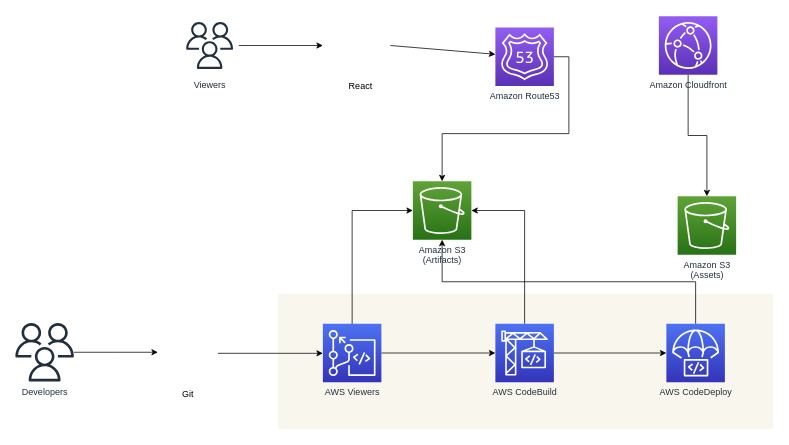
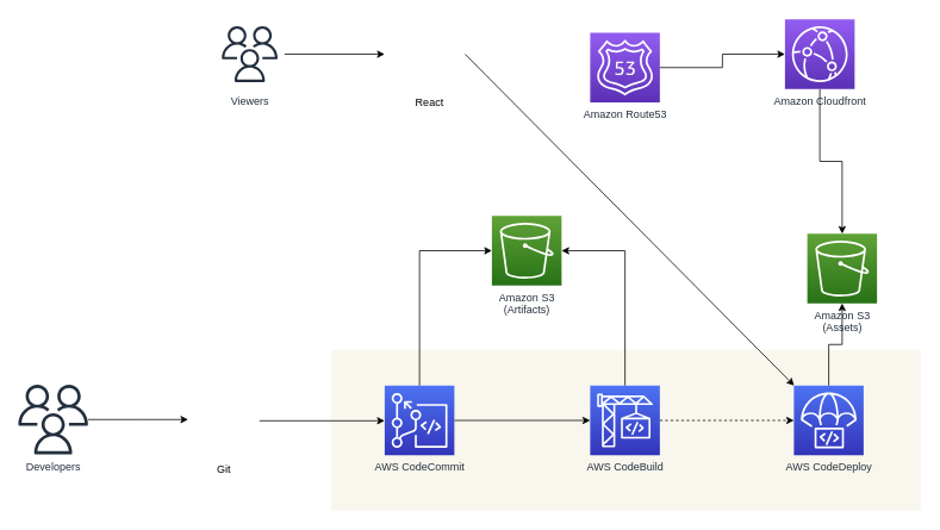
  <mxCell id="0" />
  <mxCell id="1" parent="0" />
  <mxCell id="2" value="" style="rounded=0;whiteSpace=wrap;html=1;fillColor=#f9f7ed;strokeColor=none;" vertex="1" parent="1"><mxGeometry x="370" y="391" width="660" height="180" as="geometry" /></mxCell>
  <mxCell id="3" style="edgeStyle=orthogonalEdgeStyle;rounded=0;orthogonalLoop=1;jettySize=auto;html=1;exitX=1;exitY=0.5;exitDx=0;exitDy=0;exitPerimeter=0;entryX=0;entryY=0.5;entryDx=0;entryDy=0;entryPerimeter=0;" edge="1" parent="1" source="4" target="7"><mxGeometry relative="1" as="geometry" /></mxCell>
- <mxCell id="4" value="AWS Viewers" style="sketch=0;points=[[0,0,0],[0.25,0,0],[0.5,0,0],[0.75,0,0],[1,0,0],[0,1,0],[0.25,1,0],[0.5,1,0],[0.75,1,0],[1,1,0],[0,0.25,0],[0,0.5,0],[0,0.75,0],[1,0.25,0],[1,0.5,0],[1,0.75,0]];outlineConnect=0;fontColor=#232F3E;gradientColor=#4D72F3;gradientDirection=north;fillColor=#3334B9;strokeColor=#ffffff;dashed=0;verticalLabelPosition=bottom;verticalAlign=top;align=center;html=1;fontSize=12;fontStyle=0;aspect=fixed;shape=mxgraph.aws4.resourceIcon;resIcon=mxgraph.aws4.codecommit;" parent="1" vertex="1"><mxGeometry x="430" y="431" width="78" height="78" as="geometry" /></mxCell>
- <mxCell id="5" style="edgeStyle=orthogonalEdgeStyle;rounded=0;orthogonalLoop=1;jettySize=auto;html=1;exitX=1;exitY=0.5;exitDx=0;exitDy=0;exitPerimeter=0;entryX=0;entryY=0.5;entryDx=0;entryDy=0;entryPerimeter=0;" edge="1" parent="1" source="7" target="9"><mxGeometry relative="1" as="geometry" /></mxCell>
+ <mxCell id="4" value="AWS CodeCommit" style="sketch=0;points=[[0,0,0],[0.25,0,0],[0.5,0,0],[0.75,0,0],[1,0,0],[0,1,0],[0.25,1,0],[0.5,1,0],[0.75,1,0],[1,1,0],[0,0.25,0],[0,0.5,0],[0,0.75,0],[1,0.25,0],[1,0.5,0],[1,0.75,0]];outlineConnect=0;fontColor=#232F3E;gradientColor=#4D72F3;gradientDirection=north;fillColor=#3334B9;strokeColor=#ffffff;dashed=0;verticalLabelPosition=bottom;verticalAlign=top;align=center;html=1;fontSize=12;fontStyle=0;aspect=fixed;shape=mxgraph.aws4.resourceIcon;resIcon=mxgraph.aws4.codecommit;" parent="1" vertex="1"><mxGeometry x="430" y="431" width="78" height="78" as="geometry" /></mxCell>
+ <mxCell id="5" style="edgeStyle=orthogonalEdgeStyle;rounded=0;orthogonalLoop=1;jettySize=auto;html=1;exitX=1;exitY=0.5;exitDx=0;exitDy=0;exitPerimeter=0;entryX=0;entryY=0.5;entryDx=0;entryDy=0;entryPerimeter=0;dashed=1;" edge="1" parent="1" source="7" target="9"><mxGeometry relative="1" as="geometry" /></mxCell>
  <mxCell id="6" style="edgeStyle=orthogonalEdgeStyle;rounded=0;orthogonalLoop=1;jettySize=auto;html=1;exitX=0.5;exitY=0;exitDx=0;exitDy=0;exitPerimeter=0;entryX=1;entryY=0.5;entryDx=0;entryDy=0;entryPerimeter=0;" edge="1" parent="1" source="7" target="20"><mxGeometry relative="1" as="geometry" /></mxCell>
  <mxCell id="7" value="AWS CodeBuild" style="sketch=0;points=[[0,0,0],[0.25,0,0],[0.5,0,0],[0.75,0,0],[1,0,0],[0,1,0],[0.25,1,0],[0.5,1,0],[0.75,1,0],[1,1,0],[0,0.25,0],[0,0.5,0],[0,0.75,0],[1,0.25,0],[1,0.5,0],[1,0.75,0]];outlineConnect=0;fontColor=#232F3E;gradientColor=#4D72F3;gradientDirection=north;fillColor=#3334B9;strokeColor=#ffffff;dashed=0;verticalLabelPosition=bottom;verticalAlign=top;align=center;html=1;fontSize=12;fontStyle=0;aspect=fixed;shape=mxgraph.aws4.resourceIcon;resIcon=mxgraph.aws4.codebuild;" parent="1" vertex="1"><mxGeometry x="660" y="431" width="78" height="78" as="geometry" /></mxCell>
- <mxCell id="8" style="edgeStyle=orthogonalEdgeStyle;rounded=0;orthogonalLoop=1;jettySize=auto;html=1;exitX=0.5;exitY=0;exitDx=0;exitDy=0;exitPerimeter=0;" edge="1" parent="1" source="9" target="20"><mxGeometry relative="1" as="geometry" /></mxCell>
+ <mxCell id="8" style="edgeStyle=orthogonalEdgeStyle;rounded=0;orthogonalLoop=1;jettySize=auto;html=1;exitX=0.5;exitY=0;exitDx=0;exitDy=0;exitPerimeter=0;entryX=0.5;entryY=1;entryDx=0;entryDy=0;entryPerimeter=0;" edge="1" parent="1" source="9" target="10"><mxGeometry relative="1" as="geometry" /></mxCell>
  <mxCell id="9" value="AWS CodeDeploy" style="sketch=0;points=[[0,0,0],[0.25,0,0],[0.5,0,0],[0.75,0,0],[1,0,0],[0,1,0],[0.25,1,0],[0.5,1,0],[0.75,1,0],[1,1,0],[0,0.25,0],[0,0.5,0],[0,0.75,0],[1,0.25,0],[1,0.5,0],[1,0.75,0]];outlineConnect=0;fontColor=#232F3E;gradientColor=#4D72F3;gradientDirection=north;fillColor=#3334B9;strokeColor=#ffffff;dashed=0;verticalLabelPosition=bottom;verticalAlign=top;align=center;html=1;fontSize=12;fontStyle=0;aspect=fixed;shape=mxgraph.aws4.resourceIcon;resIcon=mxgraph.aws4.codedeploy;" parent="1" vertex="1"><mxGeometry x="888" y="431" width="78" height="78" as="geometry" /></mxCell>
  <mxCell id="10" value="Amazon S3&lt;br&gt;(Assets)" style="sketch=0;points=[[0,0,0],[0.25,0,0],[0.5,0,0],[0.75,0,0],[1,0,0],[0,1,0],[0.25,1,0],[0.5,1,0],[0.75,1,0],[1,1,0],[0,0.25,0],[0,0.5,0],[0,0.75,0],[1,0.25,0],[1,0.5,0],[1,0.75,0]];outlineConnect=0;fontColor=#232F3E;gradientColor=#60A337;gradientDirection=north;fillColor=#277116;strokeColor=#ffffff;dashed=0;verticalLabelPosition=bottom;verticalAlign=top;align=center;html=1;fontSize=12;fontStyle=0;aspect=fixed;shape=mxgraph.aws4.resourceIcon;resIcon=mxgraph.aws4.s3;" parent="1" vertex="1"><mxGeometry x="903" y="261" width="78" height="78" as="geometry" /></mxCell>
  <mxCell id="11" style="edgeStyle=orthogonalEdgeStyle;rounded=0;orthogonalLoop=1;jettySize=auto;html=1;exitX=0.5;exitY=1;exitDx=0;exitDy=0;exitPerimeter=0;entryX=0.5;entryY=0;entryDx=0;entryDy=0;entryPerimeter=0;" edge="1" parent="1" source="12" target="10"><mxGeometry relative="1" as="geometry" /></mxCell>
  <mxCell id="12" value="Amazon Cloudfront" style="sketch=0;points=[[0,0,0],[0.25,0,0],[0.5,0,0],[0.75,0,0],[1,0,0],[0,1,0],[0.25,1,0],[0.5,1,0],[0.75,1,0],[1,1,0],[0,0.25,0],[0,0.5,0],[0,0.75,0],[1,0.25,0],[1,0.5,0],[1,0.75,0]];outlineConnect=0;fontColor=#232F3E;gradientColor=#945DF2;gradientDirection=north;fillColor=#5A30B5;strokeColor=#ffffff;dashed=0;verticalLabelPosition=bottom;verticalAlign=top;align=center;html=1;fontSize=12;fontStyle=0;aspect=fixed;shape=mxgraph.aws4.resourceIcon;resIcon=mxgraph.aws4.cloudfront;" parent="1" vertex="1"><mxGeometry x="878" y="21" width="78" height="78" as="geometry" /></mxCell>
- <mxCell id="13" style="edgeStyle=orthogonalEdgeStyle;rounded=0;orthogonalLoop=1;jettySize=auto;html=1;exitX=1;exitY=0.5;exitDx=0;exitDy=0;exitPerimeter=0;" edge="1" parent="1" source="14" target="20"><mxGeometry relative="1" as="geometry" /></mxCell>
+ <mxCell id="13" style="edgeStyle=orthogonalEdgeStyle;rounded=0;orthogonalLoop=1;jettySize=auto;html=1;exitX=1;exitY=0.5;exitDx=0;exitDy=0;exitPerimeter=0;entryX=0;entryY=0.5;entryDx=0;entryDy=0;entryPerimeter=0;" edge="1" parent="1" source="14" target="12"><mxGeometry relative="1" as="geometry" /></mxCell>
  <mxCell id="14" value="Amazon Route53" style="sketch=0;points=[[0,0,0],[0.25,0,0],[0.5,0,0],[0.75,0,0],[1,0,0],[0,1,0],[0.25,1,0],[0.5,1,0],[0.75,1,0],[1,1,0],[0,0.25,0],[0,0.5,0],[0,0.75,0],[1,0.25,0],[1,0.5,0],[1,0.75,0]];outlineConnect=0;fontColor=#232F3E;gradientColor=#945DF2;gradientDirection=north;fillColor=#5A30B5;strokeColor=#ffffff;dashed=0;verticalLabelPosition=bottom;verticalAlign=top;align=center;html=1;fontSize=12;fontStyle=0;aspect=fixed;shape=mxgraph.aws4.resourceIcon;resIcon=mxgraph.aws4.route_53;" parent="1" vertex="1"><mxGeometry x="660" y="36" width="78" height="78" as="geometry" /></mxCell>
  <mxCell id="15" value="Git" style="shape=image;html=1;verticalAlign=top;verticalLabelPosition=bottom;labelBackgroundColor=#ffffff;imageAspect=0;aspect=fixed;image=https://cdn3.iconfinder.com/data/icons/social-media-2169/24/social_media_social_media_logo_git-128.png" parent="1" vertex="1"><mxGeometry x="210" y="431" width="80" height="80" as="geometry" /></mxCell>
  <mxCell id="16" value="Developers" style="sketch=0;outlineConnect=0;fontColor=#232F3E;gradientColor=none;fillColor=#232F3E;strokeColor=none;dashed=0;verticalLabelPosition=bottom;verticalAlign=top;align=center;html=1;fontSize=12;fontStyle=0;aspect=fixed;pointerEvents=1;shape=mxgraph.aws4.users;" parent="1" vertex="1"><mxGeometry x="20" y="430" width="78" height="78" as="geometry" /></mxCell>
  <mxCell id="17" value="Viewers" style="sketch=0;outlineConnect=0;fontColor=#232F3E;gradientColor=none;strokeColor=#232F3E;fillColor=#ffffff;dashed=0;verticalLabelPosition=bottom;verticalAlign=top;align=center;html=1;fontSize=12;fontStyle=0;aspect=fixed;shape=mxgraph.aws4.resourceIcon;resIcon=mxgraph.aws4.users;" parent="1" vertex="1"><mxGeometry x="240" y="21" width="78" height="78" as="geometry" /></mxCell>
  <mxCell id="18" value="" style="endArrow=classic;html=1;" parent="1" source="17" edge="1"><mxGeometry width="50" height="50" relative="1" as="geometry"><mxPoint x="570" y="321" as="sourcePoint" /><mxPoint x="430" y="60" as="targetPoint" /></mxGeometry></mxCell>
  <mxCell id="19" value="React" style="shape=image;html=1;verticalAlign=top;verticalLabelPosition=bottom;labelBackgroundColor=#ffffff;imageAspect=0;aspect=fixed;image=https://cdn4.iconfinder.com/data/icons/logos-3/600/React.js_logo-128.png" parent="1" vertex="1"><mxGeometry x="440" y="20" width="80" height="80" as="geometry" /></mxCell>
  <mxCell id="20" value="Amazon S3&lt;br&gt;(Artifacts)" style="sketch=0;points=[[0,0,0],[0.25,0,0],[0.5,0,0],[0.75,0,0],[1,0,0],[0,1,0],[0.25,1,0],[0.5,1,0],[0.75,1,0],[1,1,0],[0,0.25,0],[0,0.5,0],[0,0.75,0],[1,0.25,0],[1,0.5,0],[1,0.75,0]];outlineConnect=0;fontColor=#232F3E;gradientColor=#60A337;gradientDirection=north;fillColor=#277116;strokeColor=#ffffff;dashed=0;verticalLabelPosition=bottom;verticalAlign=top;align=center;html=1;fontSize=12;fontStyle=0;aspect=fixed;shape=mxgraph.aws4.resourceIcon;resIcon=mxgraph.aws4.s3;" vertex="1" parent="1"><mxGeometry x="550" y="241" width="78" height="78" as="geometry" /></mxCell>
- <mxCell id="21" value="" style="endArrow=classic;html=1;exitX=1;exitY=0.5;exitDx=0;exitDy=0;" edge="1" parent="1" source="19" target="14"><mxGeometry width="50" height="50" relative="1" as="geometry"><mxPoint x="548" y="60.5" as="sourcePoint" /><mxPoint x="660" y="60.5" as="targetPoint" /></mxGeometry></mxCell>
+ <mxCell id="21" value="" style="endArrow=classic;html=1;exitX=1;exitY=0.5;exitDx=0;exitDy=0;" edge="1" parent="1" source="19" target="9"><mxGeometry width="50" height="50" relative="1" as="geometry"><mxPoint x="548" y="60.5" as="sourcePoint" /><mxPoint x="660" y="60.5" as="targetPoint" /></mxGeometry></mxCell>
  <mxCell id="22" style="edgeStyle=orthogonalEdgeStyle;rounded=0;orthogonalLoop=1;jettySize=auto;html=1;entryX=0;entryY=0.5;entryDx=0;entryDy=0;entryPerimeter=0;" edge="1" parent="1"><mxGeometry relative="1" as="geometry"><mxPoint x="290" y="470" as="sourcePoint" /><mxPoint x="430" y="470.41" as="targetPoint" /><Array as="points"><mxPoint x="430" y="470" /></Array></mxGeometry></mxCell>
  <mxCell id="23" style="edgeStyle=orthogonalEdgeStyle;rounded=0;orthogonalLoop=1;jettySize=auto;html=1;" edge="1" parent="1" source="16"><mxGeometry relative="1" as="geometry"><mxPoint x="38" y="469.41" as="sourcePoint" /><mxPoint x="210" y="469" as="targetPoint" /></mxGeometry></mxCell>
  <mxCell id="24" style="edgeStyle=orthogonalEdgeStyle;rounded=0;orthogonalLoop=1;jettySize=auto;html=1;exitX=0.5;exitY=0;exitDx=0;exitDy=0;exitPerimeter=0;entryX=0;entryY=0.5;entryDx=0;entryDy=0;entryPerimeter=0;" edge="1" parent="1" source="4" target="20"><mxGeometry relative="1" as="geometry"><mxPoint x="480" y="298" as="sourcePoint" /><mxPoint x="632" y="298" as="targetPoint" /></mxGeometry></mxCell>
